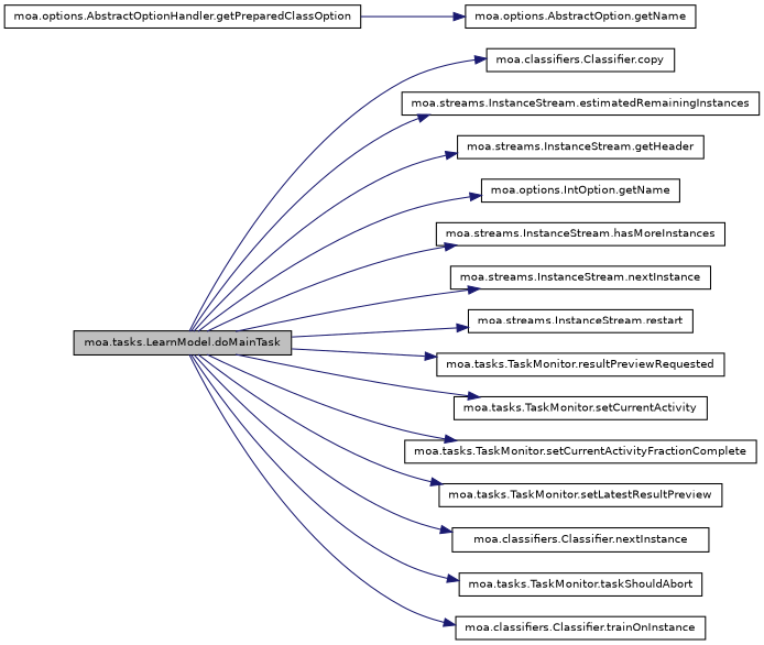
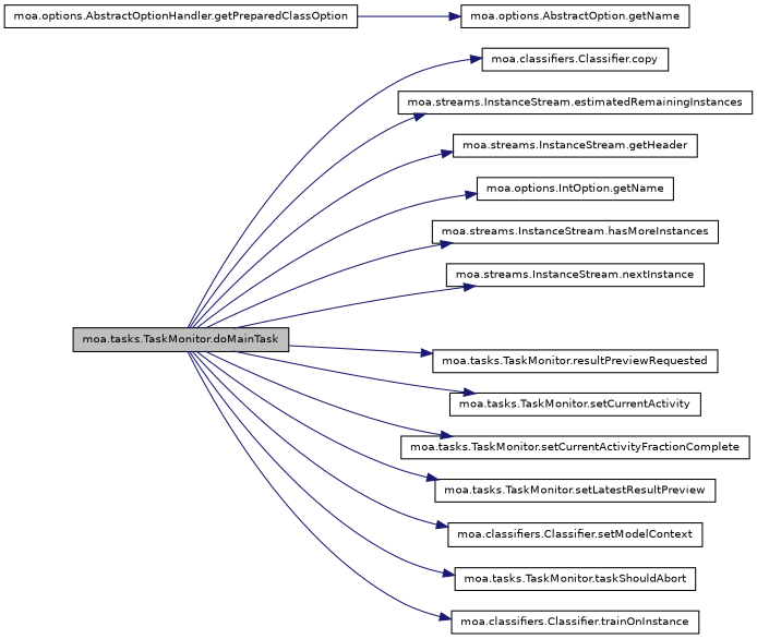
  digraph {
    rankdir=LR
    node [color=black fillcolor=white fontname=Helvetica fontsize=10 shape=record style=filled]
    edge [color=midnightblue fontname=Helvetica fontsize=10 labelfontname=Helvetica labelfontsize=10 style=solid]
-   n1 [fillcolor=grey75 fontcolor=black height=0.2 label="moa.tasks.LearnModel.doMainTask" width=0.4]
+   n1 [fillcolor=grey75 fontcolor=black height=0.2 label="moa.tasks.TaskMonitor.doMainTask" width=0.4]
    n2 [height=0.2 label="moa.classifiers.Classifier.copy" width=0.4]
    n3 [height=0.2 label="moa.streams.InstanceStream.estimatedRemainingInstances" width=0.4]
    n4 [height=0.2 label="moa.streams.InstanceStream.getHeader" width=0.4]
    n5 [height=0.2 label="moa.options.IntOption.getName" width=0.4]
    n6 [height=0.2 label="moa.streams.InstanceStream.hasMoreInstances" width=0.4]
    n7 [height=0.2 label="moa.streams.InstanceStream.nextInstance" width=0.4]
-   n8 [height=0.2 label="moa.streams.InstanceStream.restart" width=0.4]
    n9 [height=0.2 label="moa.tasks.TaskMonitor.resultPreviewRequested" width=0.4]
    n10 [height=0.2 label="moa.tasks.TaskMonitor.setCurrentActivity" width=0.4]
    n11 [height=0.2 label="moa.tasks.TaskMonitor.setCurrentActivityFractionComplete" width=0.4]
    n12 [height=0.2 label="moa.tasks.TaskMonitor.setLatestResultPreview" width=0.4]
-   n13 [height=0.2 label="moa.classifiers.Classifier.nextInstance" width=0.4]
+   n13 [height=0.2 label="moa.classifiers.Classifier.setModelContext" width=0.4]
    n14 [height=0.2 label="moa.tasks.TaskMonitor.taskShouldAbort" width=0.4]
    n15 [height=0.2 label="moa.classifiers.Classifier.trainOnInstance" width=0.4]
    n16 [height=0.2 label="moa.options.AbstractOptionHandler.getPreparedClassOption" width=0.4]
    n17 [height=0.2 label="moa.options.AbstractOption.getName" width=0.4]
    n1 -> n2
    n1 -> n3
    n1 -> n4
    n1 -> n5
    n1 -> n6
    n1 -> n7
-   n1 -> n8
    n1 -> n9
    n1 -> n10
    n1 -> n11
    n1 -> n12
    n1 -> n13
    n1 -> n14
    n1 -> n15
    n16 -> n17
  }
